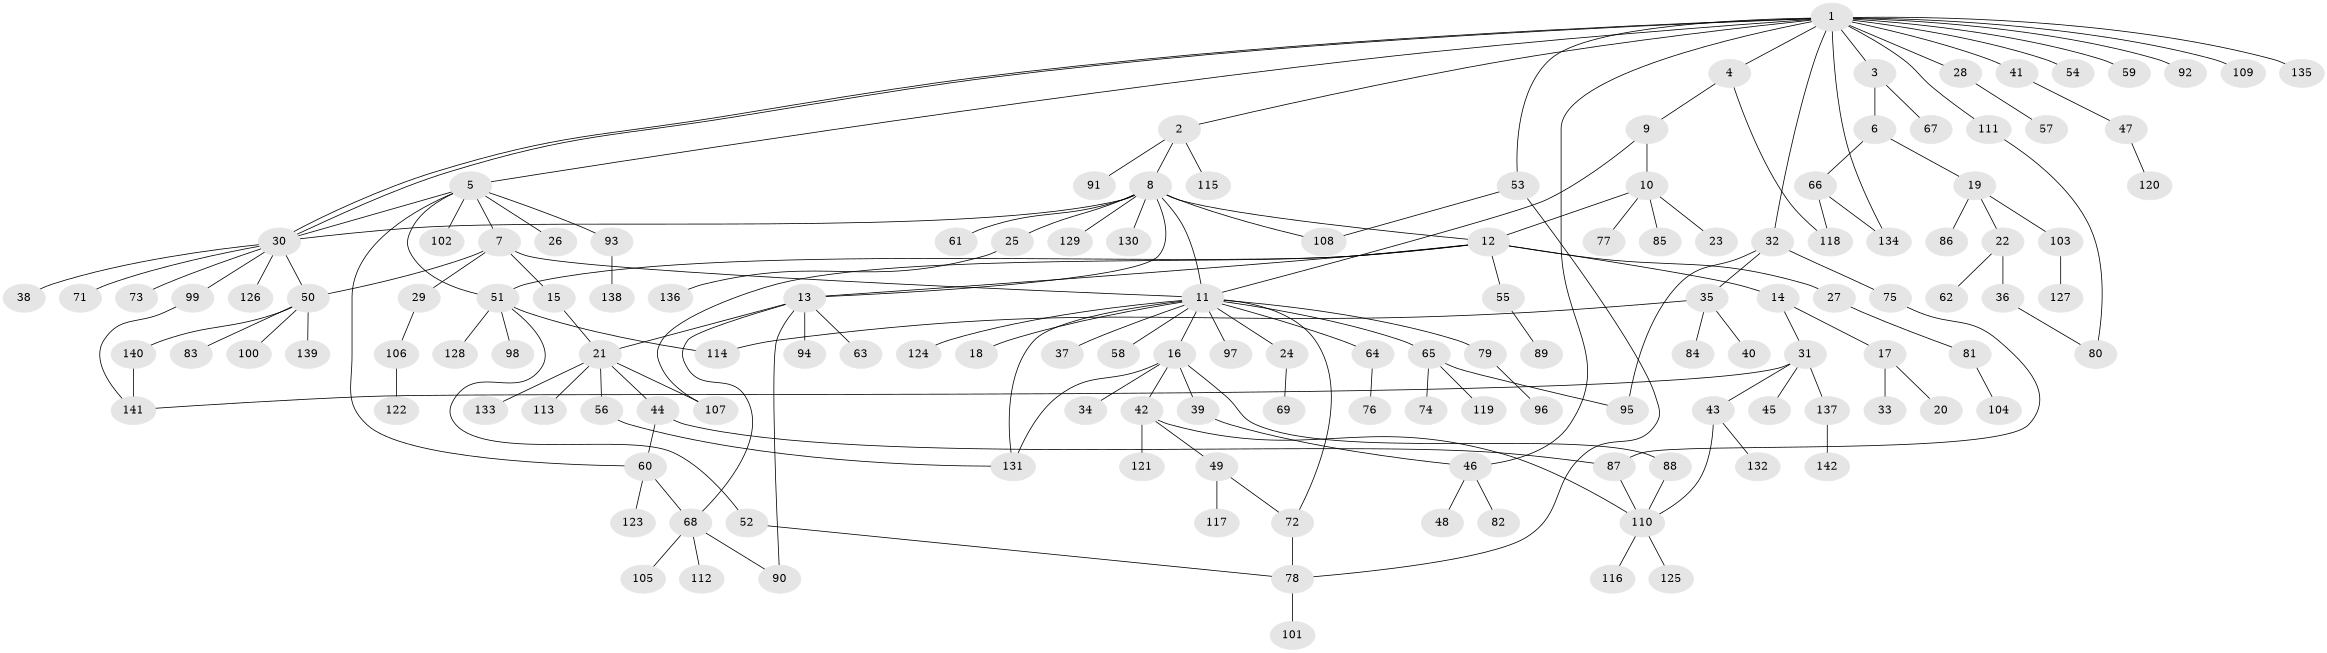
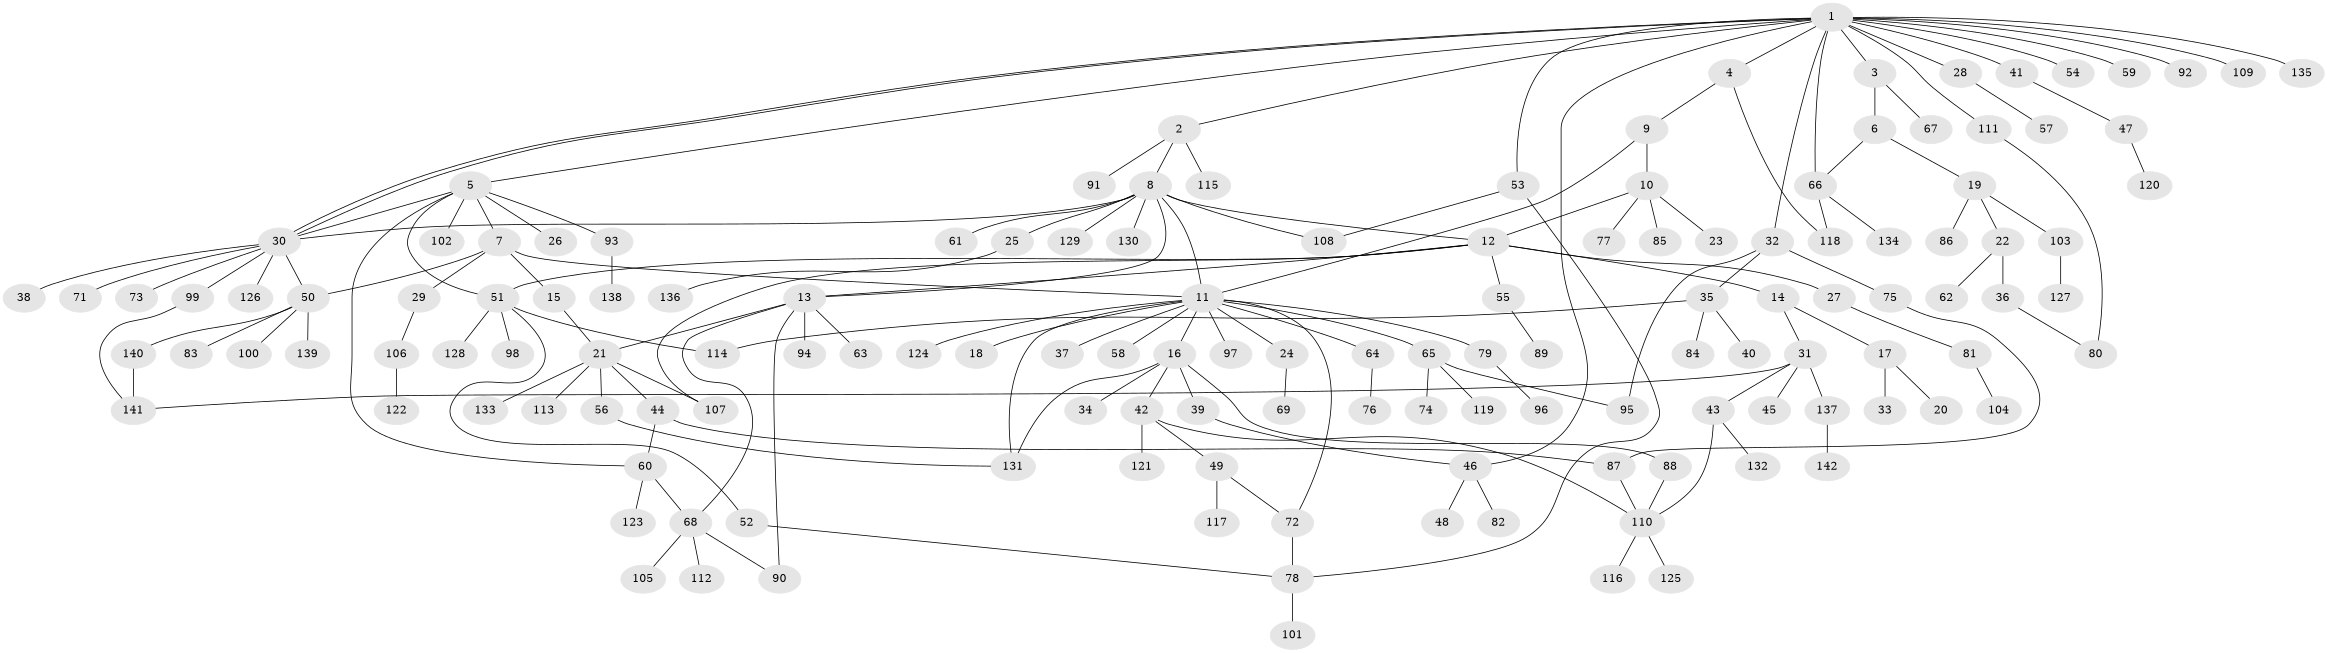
  graph {
    node [color=gray90 style=filled]
    1
    2
    3
    4
    5
    28
    30
    32
    41
    46
    53
    54
    59
    66
    92
    109
    111
    135
    8
    91
    115
    6
    67
    9
    118
    7
    26
    51
    60
    93
    102
    57
    50
    38
    71
    73
    99
    126
    35
    75
    95
    47
    48
    82
    108
    78
    134
    80
    11
    12
    13
    25
    61
    129
    130
    19
    10
    15
    29
    114
    52
    98
    128
    68
    123
    138
    22
    86
    103
    16
    18
    24
    37
    58
    64
    65
    72
    79
    97
    124
    131
    21
    106
    83
    100
    139
    140
    14
    27
    55
    107
    63
    90
    94
    136
    23
    77
    85
    34
    39
    42
    88
    69
    76
    74
    119
    96
    17
    31
    81
    89
    44
    56
    113
    133
    105
    112
    20
    33
    43
    45
    137
    141
    49
    110
    121
    36
    62
    127
    87
    104
    122
    132
    142
    40
    84
    120
    117
    116
    125
    101
    1 -- 2
    1 -- 3
    1 -- 4
    1 -- 5
    1 -- 28
    1 -- 30
    1 -- 30
    1 -- 32
    1 -- 41
    1 -- 46
    1 -- 53
    1 -- 54
    1 -- 59
-   1 -- 134
+   1 -- 66
    1 -- 92
    1 -- 109
    1 -- 111
    1 -- 135
    2 -- 8
    2 -- 91
    2 -- 115
    3 -- 6
    3 -- 67
    4 -- 9
    4 -- 118
    5 -- 30
    5 -- 7
    5 -- 26
    5 -- 51
    5 -- 60
    5 -- 93
    5 -- 102
    28 -- 57
    30 -- 50
    30 -- 38
    30 -- 71
    30 -- 73
    30 -- 99
    30 -- 126
    32 -- 35
    32 -- 75
    32 -- 95
    41 -- 47
    46 -- 48
    46 -- 82
    53 -- 108
    53 -- 78
    66 -- 118
    66 -- 134
    111 -- 80
    8 -- 30
    8 -- 108
    8 -- 11
    8 -- 12
    8 -- 13
    8 -- 25
    8 -- 61
    8 -- 129
    8 -- 130
    6 -- 66
    6 -- 19
    9 -- 11
    9 -- 10
    7 -- 50
    7 -- 11
    7 -- 15
    7 -- 29
    51 -- 114
    51 -- 52
    51 -- 98
    51 -- 128
    60 -- 68
    60 -- 123
    93 -- 138
    50 -- 83
    50 -- 100
    50 -- 139
    50 -- 140
    99 -- 141
    35 -- 114
    35 -- 40
    35 -- 84
    75 -- 87
    47 -- 120
    78 -- 101
    11 -- 16
    11 -- 18
    11 -- 24
    11 -- 37
    11 -- 58
    11 -- 64
    11 -- 65
    11 -- 72
    11 -- 79
    11 -- 97
    11 -- 124
    11 -- 131
    12 -- 51
    12 -- 13
    12 -- 14
    12 -- 27
    12 -- 55
    12 -- 107
    13 -- 68
    13 -- 21
    13 -- 63
    13 -- 90
    13 -- 94
    25 -- 136
    19 -- 22
    19 -- 86
    19 -- 103
    10 -- 12
    10 -- 23
    10 -- 77
    10 -- 85
    15 -- 21
    29 -- 106
    52 -- 78
    68 -- 90
    68 -- 105
    68 -- 112
    22 -- 36
    22 -- 62
    103 -- 127
    16 -- 131
    16 -- 34
    16 -- 39
    16 -- 42
    16 -- 88
    24 -- 69
    64 -- 76
    65 -- 95
    65 -- 74
    65 -- 119
    72 -- 78
    79 -- 96
    21 -- 107
    21 -- 44
    21 -- 56
    21 -- 113
    21 -- 133
    106 -- 122
    140 -- 141
    14 -- 17
    14 -- 31
    27 -- 81
    55 -- 89
    39 -- 46
    42 -- 49
    42 -- 110
    42 -- 121
    88 -- 110
    17 -- 20
    17 -- 33
    31 -- 43
    31 -- 45
    31 -- 137
    31 -- 141
    81 -- 104
    44 -- 60
    44 -- 87
    56 -- 131
    43 -- 110
    43 -- 132
    137 -- 142
    49 -- 72
    49 -- 117
    110 -- 116
    110 -- 125
    36 -- 80
    87 -- 110
  }
